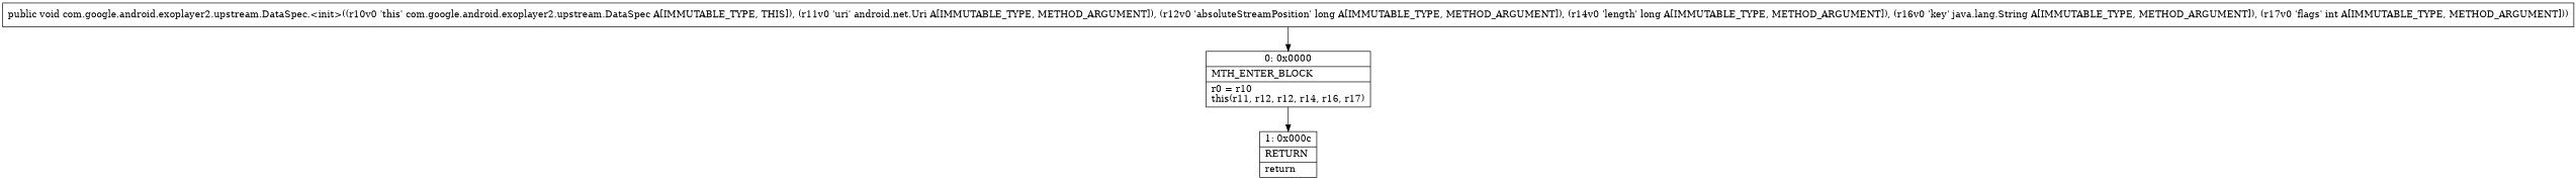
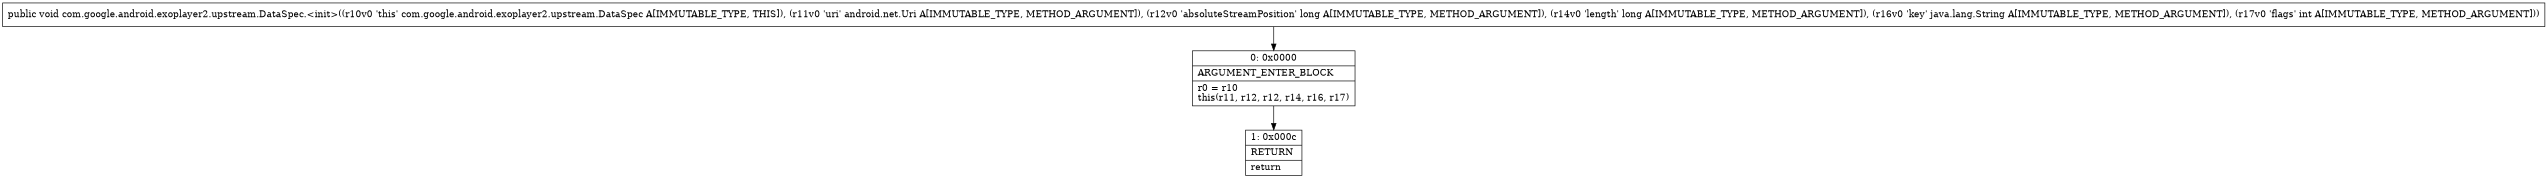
  digraph {
    node [shape=record]
-   n1 [label="{0\:\ 0x0000|MTH_ENTER_BLOCK\l|r0 = r10\lthis(r11, r12, r12, r14, r16, r17)\l}"]
+   n1 [label="{0\:\ 0x0000|ARGUMENT_ENTER_BLOCK\l|r0 = r10\lthis(r11, r12, r12, r14, r16, r17)\l}"]
    n2 [label="{1\:\ 0x000c|RETURN\l|return\l}"]
    n3 [label="{public void com.google.android.exoplayer2.upstream.DataSpec.\<init\>((r10v0 'this' com.google.android.exoplayer2.upstream.DataSpec A[IMMUTABLE_TYPE, THIS]), (r11v0 'uri' android.net.Uri A[IMMUTABLE_TYPE, METHOD_ARGUMENT]), (r12v0 'absoluteStreamPosition' long A[IMMUTABLE_TYPE, METHOD_ARGUMENT]), (r14v0 'length' long A[IMMUTABLE_TYPE, METHOD_ARGUMENT]), (r16v0 'key' java.lang.String A[IMMUTABLE_TYPE, METHOD_ARGUMENT]), (r17v0 'flags' int A[IMMUTABLE_TYPE, METHOD_ARGUMENT])) }"]
    n1 -> n2
    n3 -> n1
  }
